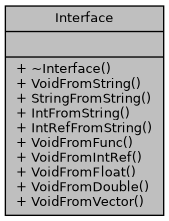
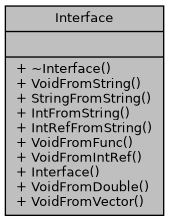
  digraph {
-   n1 [color=black fillcolor=grey75 fontcolor=black fontname=Helvetica fontsize=10 height=0.2 label="{Interface\n||+ ~Interface()\l+ VoidFromString()\l+ StringFromString()\l+ IntFromString()\l+ IntRefFromString()\l+ VoidFromFunc()\l+ VoidFromIntRef()\l+ VoidFromFloat()\l+ VoidFromDouble()\l+ VoidFromVector()\l}" shape=record style=filled width=0.4]
+   n1 [color=black fillcolor=grey75 fontcolor=black fontname=Helvetica fontsize=10 height=0.2 label="{Interface\n||+ ~Interface()\l+ VoidFromString()\l+ StringFromString()\l+ IntFromString()\l+ IntRefFromString()\l+ VoidFromFunc()\l+ VoidFromIntRef()\l+ Interface()\l+ VoidFromDouble()\l+ VoidFromVector()\l}" shape=record style=filled width=0.4]
  }
